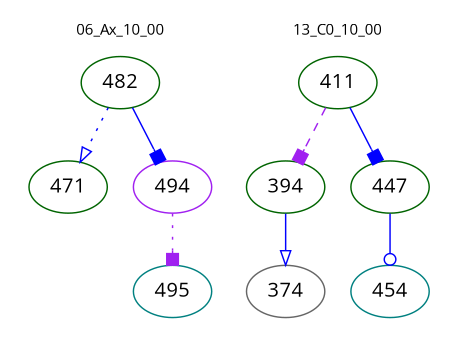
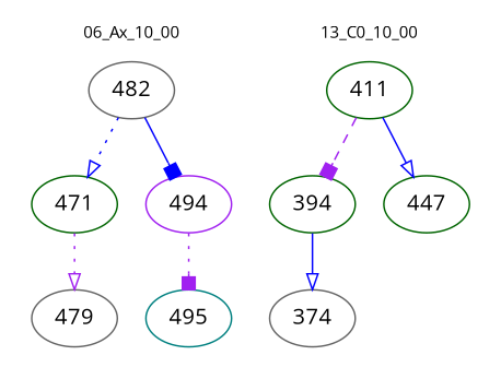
  digraph {
    fontname="Open Sans"
    node [color=darkgreen fontname="Open Sans"]
    edge [arrowhead=onormal color=blue fontname="Open Sans" style=solid]
-   n1 [label=482]
+   n1 [color=gray40 label=482]
    n2 [label=471]
    n3 [color=purple label=494]
+   n4 [color=gray40 label=479]
    n5 [color=teal label=495]
    n6 [label=411]
    n7 [label=394]
    n8 [label=447]
    n9 [color=gray40 label=374]
-   n10 [color=teal label=454]
    subgraph cluster_1 {
      color=white
      fontsize=10
      label="06_Ax_10_00"
      n1
      n2
      n3
+     n4
      n5
    }
    subgraph cluster_2 {
      color=white
      fontsize=10
      label="13_C0_10_00"
      n6
      n7
      n8
      n9
-     n10
    }
    n1 -> n2 [style=dotted]
    n1 -> n3 [arrowhead=box]
+   n2 -> n4 [color=purple style=dotted]
    n3 -> n5 [arrowhead=box color=purple style=dotted]
    n6 -> n7 [arrowhead=box color=purple style=dashed]
-   n6 -> n8 [arrowhead=box]
+   n6 -> n8
    n7 -> n9
-   n8 -> n10 [arrowhead=odot]
  }
